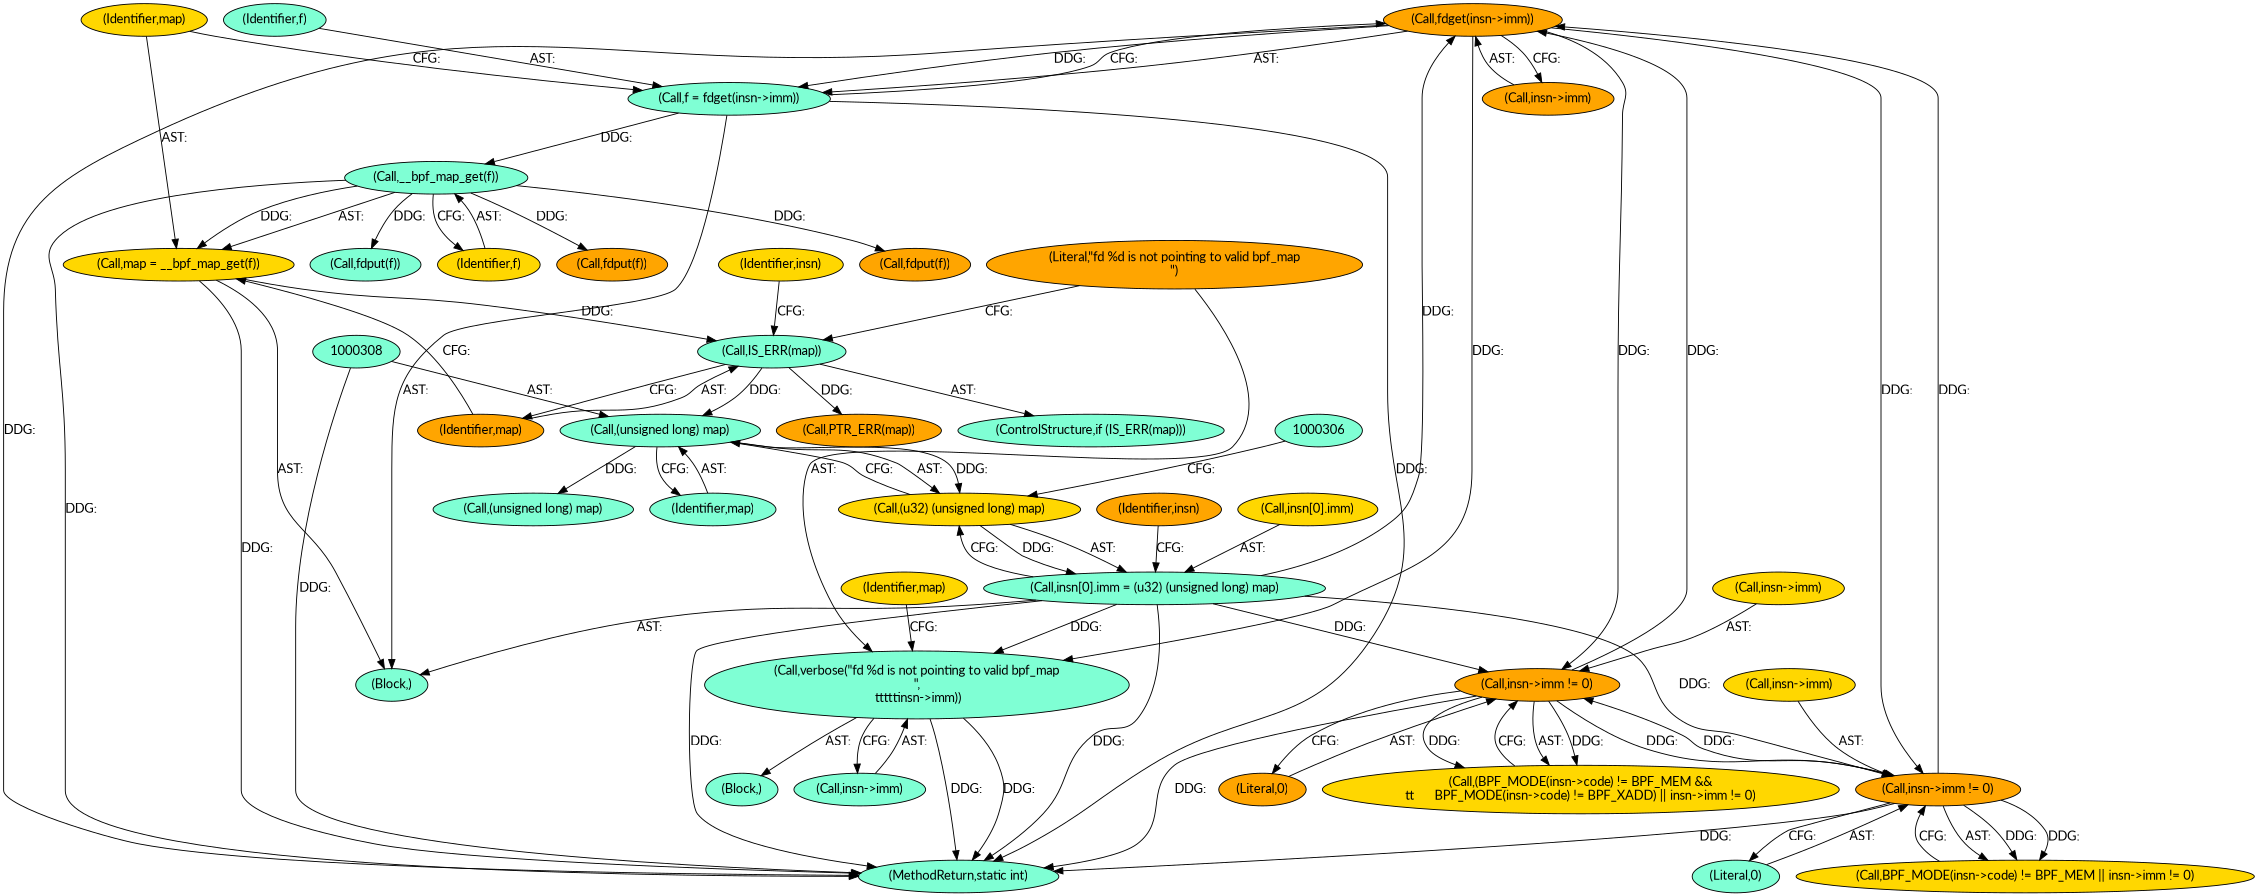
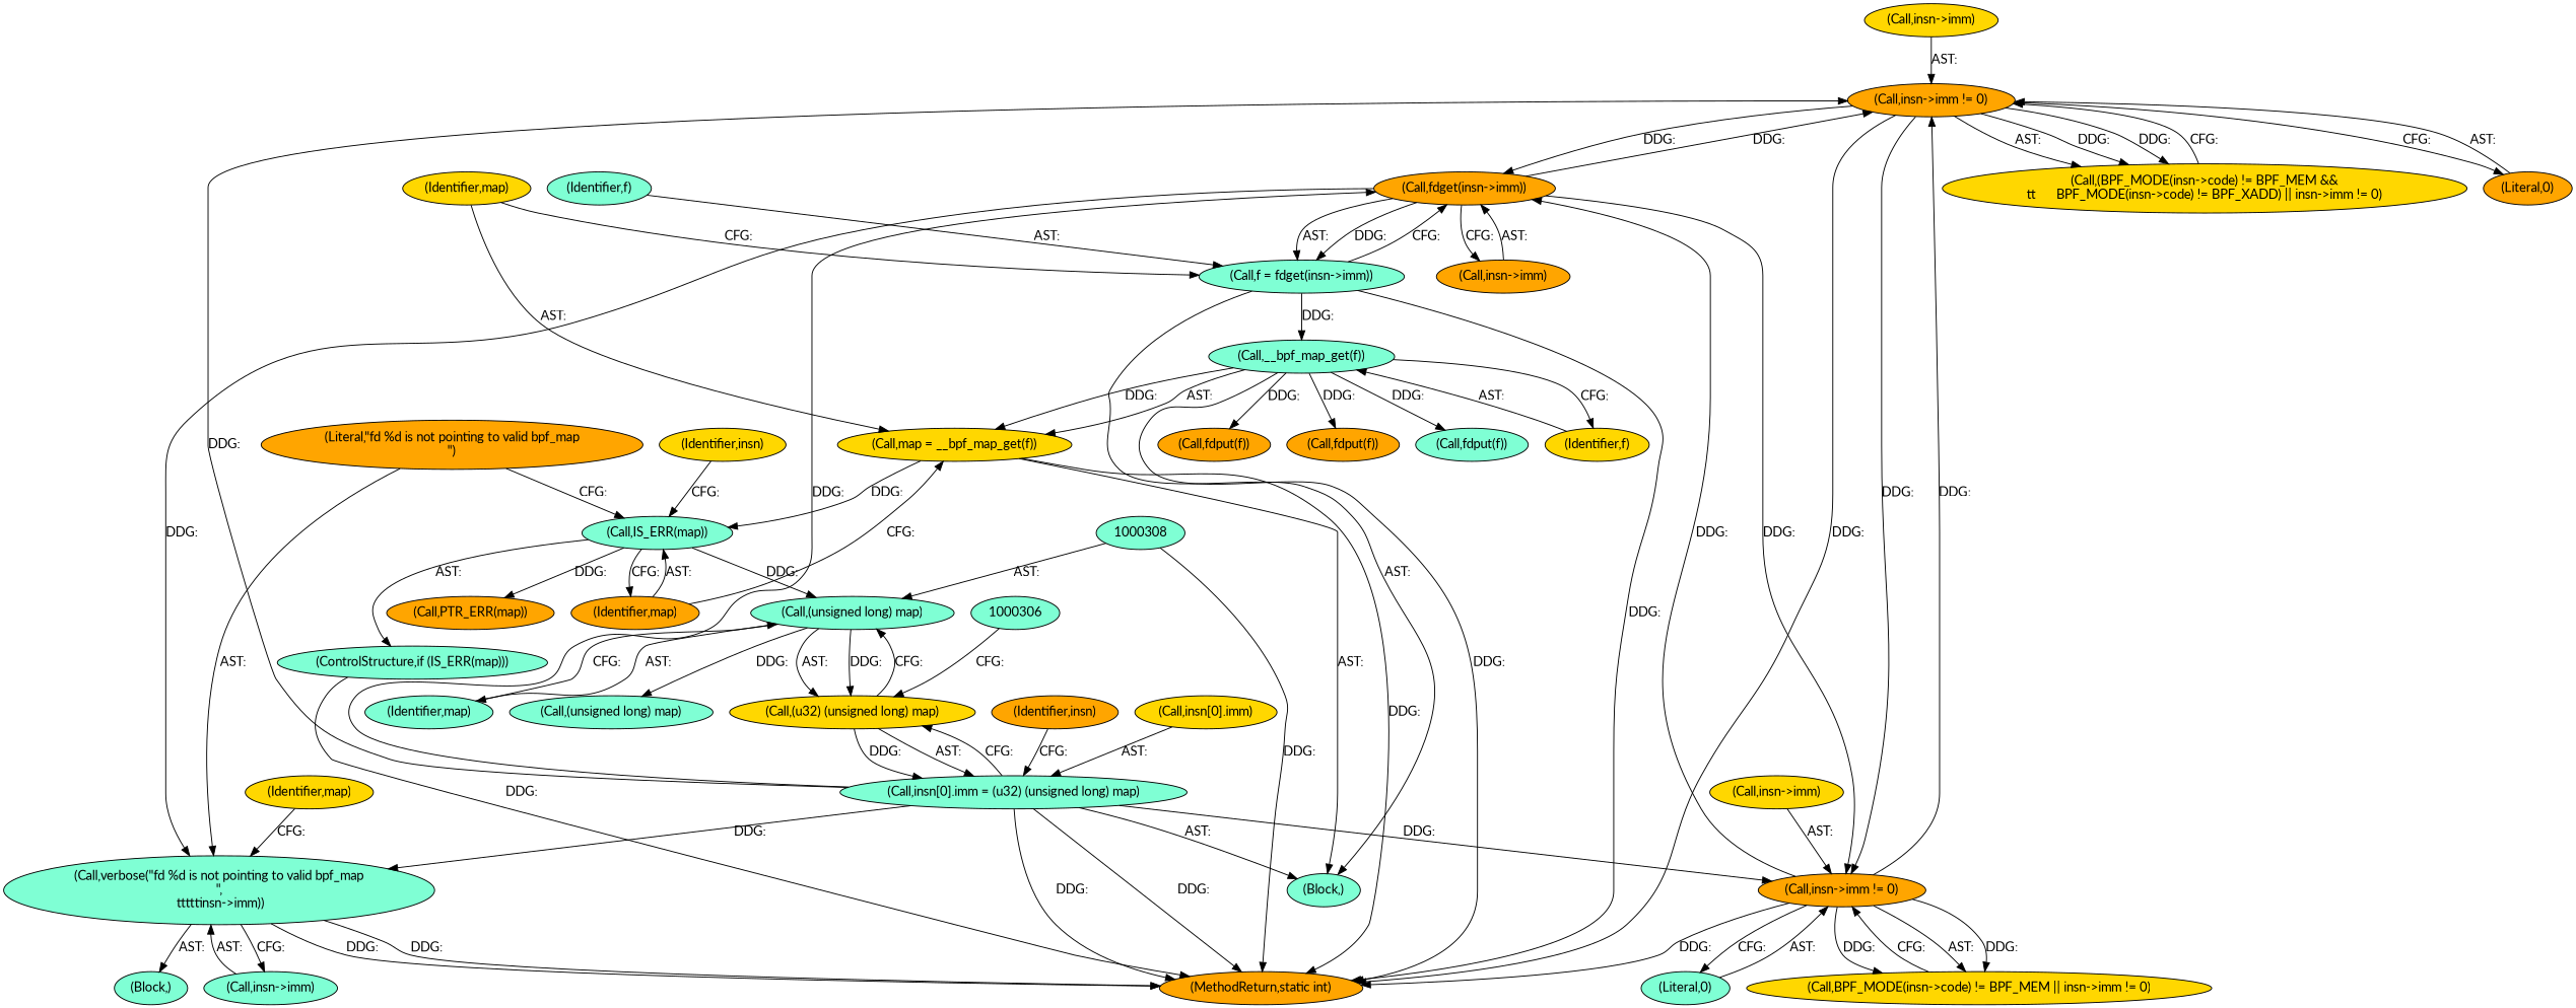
  digraph {
    fontname=Lato
    node [fillcolor=aquamarine fontname=Lato style=filled]
    edge [fontname=Lato]
    n1 [label="(Call,verbose(\"fd %d is not pointing to valid bpf_map\n\",\n \t\t\t\t\tinsn->imm))"]
    n2 [label="(Block,)"]
    n3 [label="(Call,insn->imm)"]
-   n4 [label="(MethodReturn,static int)"]
+   n4 [fillcolor=orange label="(MethodReturn,static int)"]
    n5 [fillcolor=orange label="(Call,fdget(insn->imm))"]
    n6 [fillcolor=orange label="(Call,insn->imm != 0)"]
    n7 [label="(Call,f = fdget(insn->imm))"]
    n8 [fillcolor=orange label="(Call,insn->imm != 0)"]
    n9 [fillcolor=orange label="(Call,insn->imm)"]
    n10 [fillcolor=gold label="(Call,(BPF_MODE(insn->code) != BPF_MEM &&\n\t\t      BPF_MODE(insn->code) != BPF_XADD) || insn->imm != 0)"]
    n11 [fillcolor=orange label="(Literal,0)"]
    n12 [label="(Block,)"]
    n13 [label="(Call,__bpf_map_get(f))"]
    n14 [fillcolor=gold label="(Call,BPF_MODE(insn->code) != BPF_MEM || insn->imm != 0)"]
    n15 [label="(Literal,0)"]
    n16 [label="(Call,insn[0].imm = (u32) (unsigned long) map)"]
    n17 [fillcolor=gold label="(Call,(u32) (unsigned long) map)"]
    n18 [label="(Call,(unsigned long) map)"]
    n19 [label="(Identifier,map)"]
    n20 [label="(Call,(unsigned long) map)"]
    n21 [label="(Call,IS_ERR(map))"]
    n22 [fillcolor=orange label="(Identifier,map)"]
    n23 [fillcolor=orange label="(Call,PTR_ERR(map))"]
    n24 [label="(ControlStructure,if (IS_ERR(map)))"]
    n25 [fillcolor=gold label="(Call,map = __bpf_map_get(f))"]
    n26 [fillcolor=orange label="(Call,fdput(f))"]
    n27 [label="(Call,fdput(f))"]
    n28 [fillcolor=gold label="(Identifier,f)"]
    n29 [fillcolor=orange label="(Call,fdput(f))"]
    n30 [fillcolor=gold label="(Identifier,map)"]
    n31 [label="(Identifier,f)"]
    n32 [fillcolor=gold label="(Identifier,insn)"]
    n33 [fillcolor=gold label="(Call,insn->imm)"]
    n34 [fillcolor=gold label="(Call,insn->imm)"]
    n35 [fillcolor=orange label="(Identifier,insn)"]
    n36 [fillcolor=gold label="(Call,insn[0].imm)"]
    n37 [fillcolor=orange label="(Literal,\"fd %d is not pointing to valid bpf_map\n\")"]
    n38 [fillcolor=gold label="(Identifier,map)"]
    1000306
    1000308
    n1 -> n2 [label="AST: "]
    n1 -> n3 [label="CFG: "]
    n1 -> n4 [label="DDG: "]
    n1 -> n4 [label="DDG: "]
    n3 -> n1 [label="AST: "]
    n5 -> n1 [label="DDG: "]
-   n5 -> n4 [label="DDG: "]
+   n24 -> n4 [label="DDG: "]
    n5 -> n6 [label="DDG: "]
    n5 -> n7 [label="AST: "]
    n5 -> n7 [label="DDG: "]
    n5 -> n8 [label="DDG: "]
    n5 -> n9 [label="CFG: "]
    n6 -> n4 [label="DDG: "]
    n6 -> n5 [label="DDG: "]
    n6 -> n8 [label="DDG: "]
    n6 -> n10 [label="AST: "]
    n6 -> n10 [label="DDG: "]
    n6 -> n10 [label="DDG: "]
    n6 -> n11 [label="CFG: "]
    n7 -> n4 [label="DDG: "]
    n7 -> n5 [label="CFG: "]
    n7 -> n12 [label="AST: "]
    n7 -> n13 [label="DDG: "]
    n8 -> n4 [label="DDG: "]
    n8 -> n5 [label="DDG: "]
    n8 -> n6 [label="DDG: "]
    n8 -> n14 [label="AST: "]
    n8 -> n14 [label="DDG: "]
    n8 -> n14 [label="DDG: "]
    n8 -> n15 [label="CFG: "]
    n9 -> n5 [label="AST: "]
    n10 -> n6 [label="CFG: "]
    n11 -> n6 [label="AST: "]
    n13 -> n4 [label="DDG: "]
    n13 -> n25 [label="AST: "]
    n13 -> n25 [label="DDG: "]
    n13 -> n26 [label="DDG: "]
    n13 -> n27 [label="DDG: "]
    n13 -> n28 [label="CFG: "]
    n13 -> n29 [label="DDG: "]
    n14 -> n8 [label="CFG: "]
    n15 -> n8 [label="AST: "]
    n16 -> n1 [label="DDG: "]
    n16 -> n4 [label="DDG: "]
    n16 -> n4 [label="DDG: "]
    n16 -> n5 [label="DDG: "]
    n16 -> n6 [label="DDG: "]
    n16 -> n8 [label="DDG: "]
    n16 -> n12 [label="AST: "]
    n16 -> n17 [label="CFG: "]
    n17 -> n16 [label="AST: "]
    n17 -> n16 [label="DDG: "]
    n17 -> n18 [label="CFG: "]
    n18 -> n17 [label="AST: "]
    n18 -> n17 [label="DDG: "]
    n18 -> n19 [label="CFG: "]
    n18 -> n20 [label="DDG: "]
    n19 -> n18 [label="AST: "]
    n21 -> n18 [label="DDG: "]
    n21 -> n22 [label="CFG: "]
    n21 -> n23 [label="DDG: "]
    n21 -> n24 [label="AST: "]
    n22 -> n21 [label="AST: "]
    n22 -> n25 [label="CFG: "]
    n25 -> n4 [label="DDG: "]
    n25 -> n12 [label="AST: "]
    n25 -> n21 [label="DDG: "]
    n28 -> n13 [label="AST: "]
    n30 -> n7 [label="CFG: "]
    n30 -> n25 [label="AST: "]
    n31 -> n7 [label="AST: "]
    n32 -> n21 [label="CFG: "]
    n33 -> n8 [label="AST: "]
    n34 -> n6 [label="AST: "]
    n35 -> n16 [label="CFG: "]
    n36 -> n16 [label="AST: "]
    n37 -> n1 [label="AST: "]
    n37 -> n21 [label="CFG: "]
    n38 -> n1 [label="CFG: "]
    1000306 -> n17 [label="CFG: "]
    1000308 -> n4 [label="DDG: "]
    1000308 -> n18 [label="AST: "]
  }
